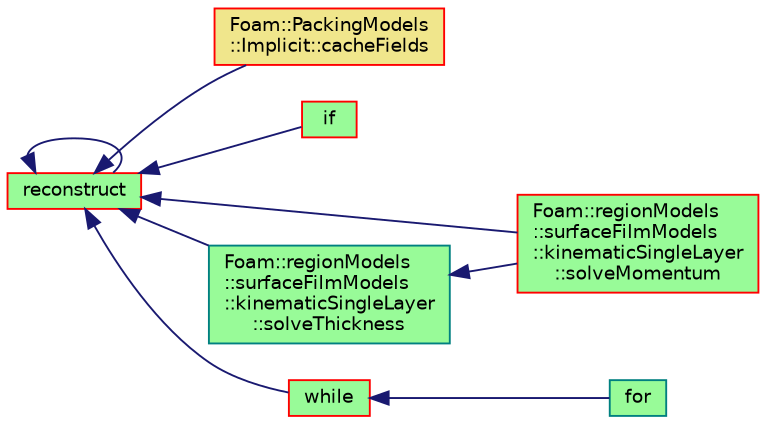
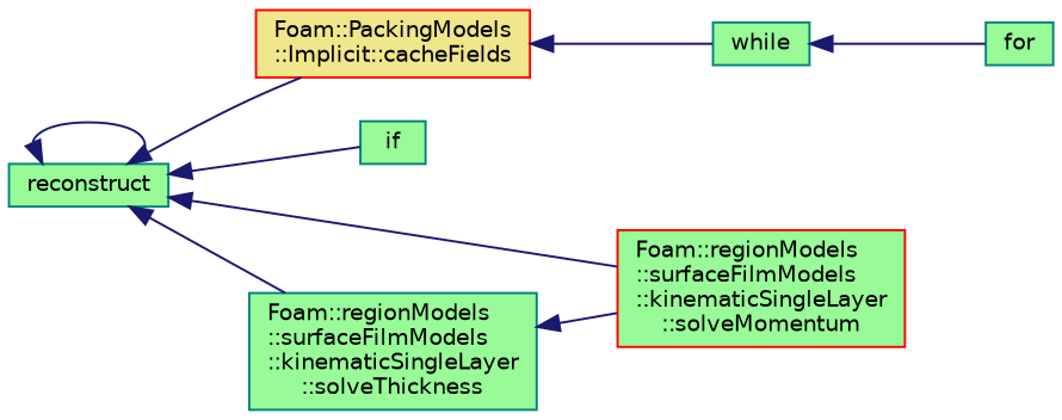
  digraph {
    rankdir=LR
    node [color=red fillcolor=palegreen fontname=Helvetica fontsize=10 shape=record style=filled]
    edge [color=midnightblue dir=back fontname=Helvetica fontsize=10 labelfontname=Helvetica labelfontsize=10 style=solid]
-   n1 [fontcolor=black height=0.2 label=reconstruct width=0.4]
+   n1 [color=teal fontcolor=black height=0.2 label=reconstruct width=0.4]
    n2 [fillcolor=khaki height=0.2 label="Foam::PackingModels\l::Implicit::cacheFields" width=0.4]
-   n3 [height=0.2 label=if width=0.4]
+   n3 [color=teal height=0.2 label=if width=0.4]
    n4 [height=0.2 label="Foam::regionModels\l::surfaceFilmModels\l::kinematicSingleLayer\l::solveMomentum" width=0.4]
    n5 [color=teal height=0.2 label="Foam::regionModels\l::surfaceFilmModels\l::kinematicSingleLayer\l::solveThickness" width=0.4]
-   n6 [height=0.2 label=while width=0.4]
+   n6 [color=teal height=0.2 label=while width=0.4]
    n7 [color=teal height=0.2 label=for width=0.4]
    n1 -> n1
    n1 -> n2
    n1 -> n3
    n1 -> n4
    n1 -> n5
-   n1 -> n6
+   n2 -> n6
    n5 -> n4
    n6 -> n7
  }
